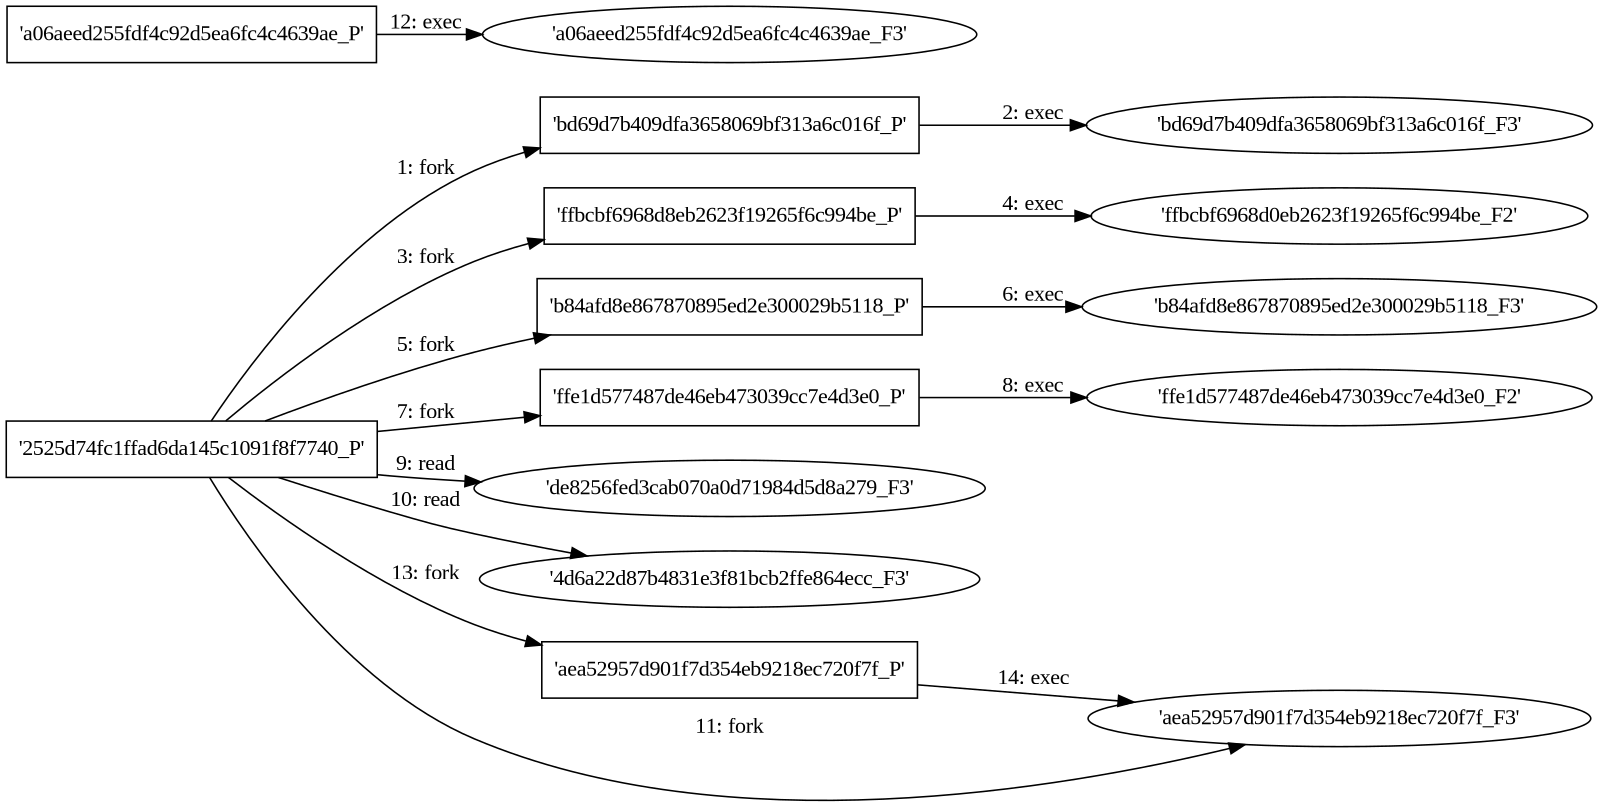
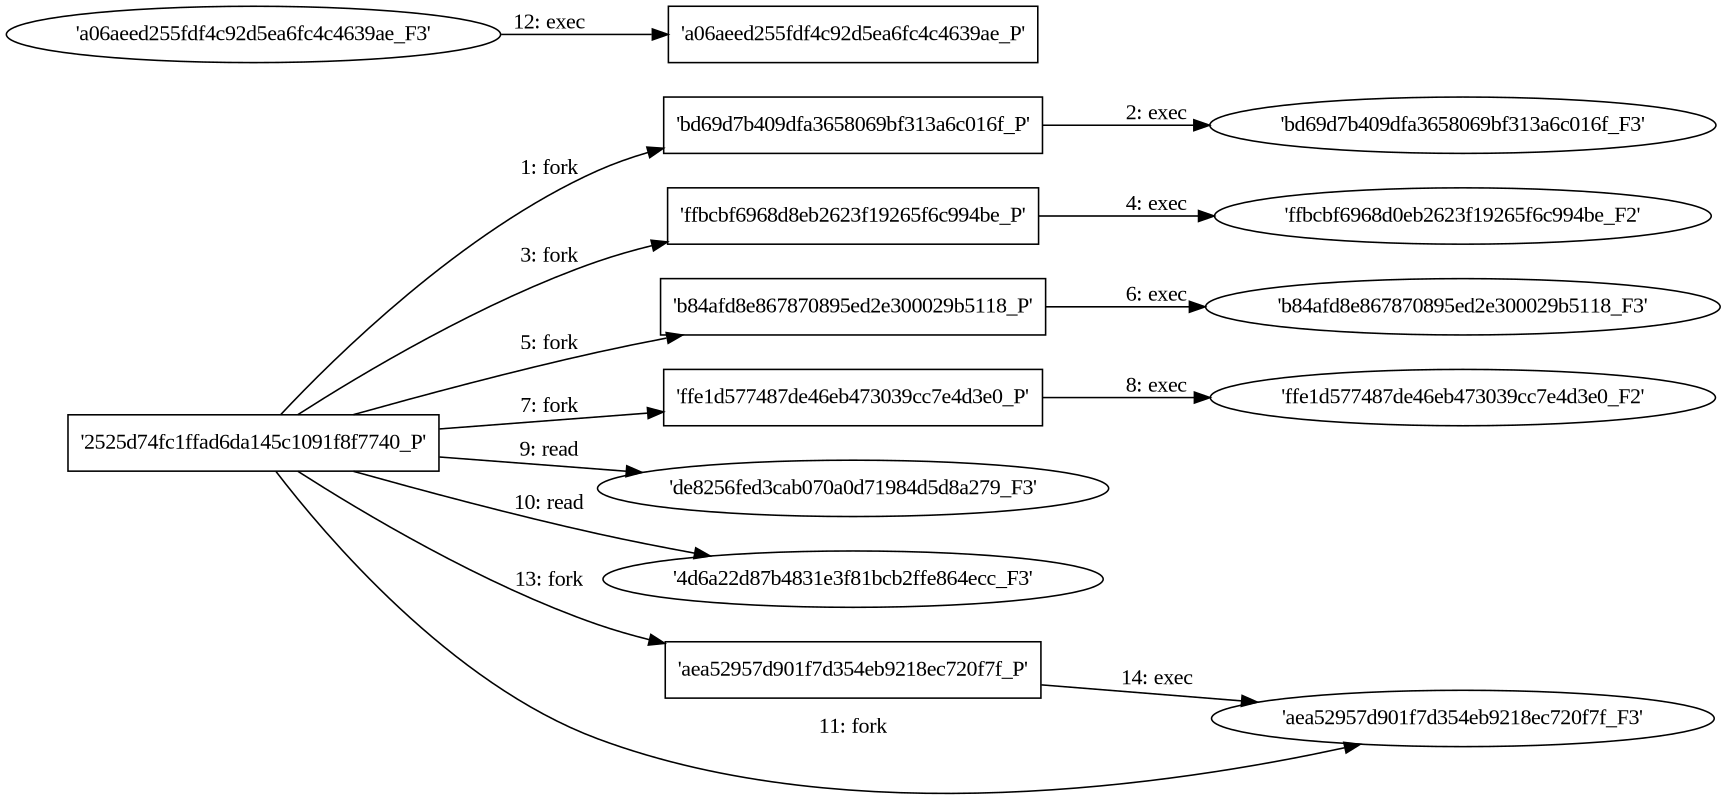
  digraph {
    engine=neato
    fixedsize=false
    fontname="Liberation Serif"
    fontsize=10
    nodesep=0.3
    rankdir=LR
    ranksep=0
    splines=true
    node [fontname="Liberation Serif" node_type=Process shape=ellipse]
    edge [fontname="Liberation Serif"]
    "'2525d74fc1ffad6da145c1091f8f7740_P'" [shape=box]
    "'bd69d7b409dfa3658069bf313a6c016f_P'" [shape=box]
    n3 [label="'ffbcbf6968d8eb2623f19265f6c994be_P'" shape=box]
    "'b84afd8e867870895ed2e300029b5118_P'" [shape=box]
    "'ffe1d577487de46eb473039cc7e4d3e0_P'" [shape=box]
    "'de8256fed3cab070a0d71984d5d8a279_F3'" [node_type=file]
    "'4d6a22d87b4831e3f81bcb2ffe864ecc_F3'" [node_type=file]
    "'aea52957d901f7d354eb9218ec720f7f_P'" [shape=box]
    "'aea52957d901f7d354eb9218ec720f7f_F3'" [node_type=File]
    "'bd69d7b409dfa3658069bf313a6c016f_F3'" [node_type=File]
    "'ffbcbf6968d0eb2623f19265f6c994be_F2'" [node_type=File]
    "'b84afd8e867870895ed2e300029b5118_F3'" [node_type=File]
    "'ffe1d577487de46eb473039cc7e4d3e0_F2'" [node_type=File]
    "'a06aeed255fdf4c92d5ea6fc4c4639ae_P'" [shape=box]
    "'a06aeed255fdf4c92d5ea6fc4c4639ae_F3'" [node_type=File]
    "'2525d74fc1ffad6da145c1091f8f7740_P'" -> "'bd69d7b409dfa3658069bf313a6c016f_P'" [label="1: fork"]
    "'2525d74fc1ffad6da145c1091f8f7740_P'" -> n3 [label="3: fork"]
    "'2525d74fc1ffad6da145c1091f8f7740_P'" -> "'b84afd8e867870895ed2e300029b5118_P'" [label="5: fork"]
    "'2525d74fc1ffad6da145c1091f8f7740_P'" -> "'ffe1d577487de46eb473039cc7e4d3e0_P'" [label="7: fork"]
    "'2525d74fc1ffad6da145c1091f8f7740_P'" -> "'de8256fed3cab070a0d71984d5d8a279_F3'" [label="9: read"]
    "'2525d74fc1ffad6da145c1091f8f7740_P'" -> "'4d6a22d87b4831e3f81bcb2ffe864ecc_F3'" [label="10: read"]
    "'2525d74fc1ffad6da145c1091f8f7740_P'" -> "'aea52957d901f7d354eb9218ec720f7f_P'" [label="13: fork"]
    "'2525d74fc1ffad6da145c1091f8f7740_P'" -> "'aea52957d901f7d354eb9218ec720f7f_F3'" [label="11: fork"]
    "'bd69d7b409dfa3658069bf313a6c016f_P'" -> "'bd69d7b409dfa3658069bf313a6c016f_F3'" [label="2: exec"]
    n3 -> "'ffbcbf6968d0eb2623f19265f6c994be_F2'" [label="4: exec"]
    "'b84afd8e867870895ed2e300029b5118_P'" -> "'b84afd8e867870895ed2e300029b5118_F3'" [label="6: exec"]
    "'ffe1d577487de46eb473039cc7e4d3e0_P'" -> "'ffe1d577487de46eb473039cc7e4d3e0_F2'" [label="8: exec"]
    "'aea52957d901f7d354eb9218ec720f7f_P'" -> "'aea52957d901f7d354eb9218ec720f7f_F3'" [label="14: exec"]
-   "'a06aeed255fdf4c92d5ea6fc4c4639ae_P'" -> "'a06aeed255fdf4c92d5ea6fc4c4639ae_F3'" [label="12: exec"]
+   "'a06aeed255fdf4c92d5ea6fc4c4639ae_F3'" -> "'a06aeed255fdf4c92d5ea6fc4c4639ae_P'" [label="12: exec"]
  }
